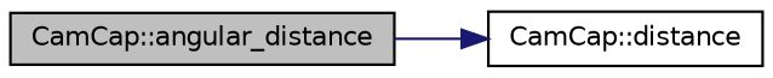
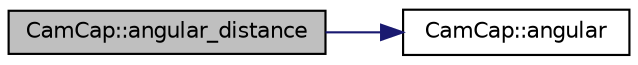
  digraph {
    rankdir=LR
    node [color=black fontname=Helvetica fontsize=10 shape=record style=filled]
    n1 [fillcolor=grey75 fontcolor=black height=0.2 label="CamCap::angular_distance" width=0.4]
-   n2 [fillcolor=white height=0.2 label="CamCap::distance" width=0.4]
+   n2 [fillcolor=white height=0.2 label="CamCap::angular" width=0.4]
    n1 -> n2 [color=midnightblue fontname=Helvetica fontsize=10 labelfontname=Helvetica labelfontsize=10 style=solid]
  }
